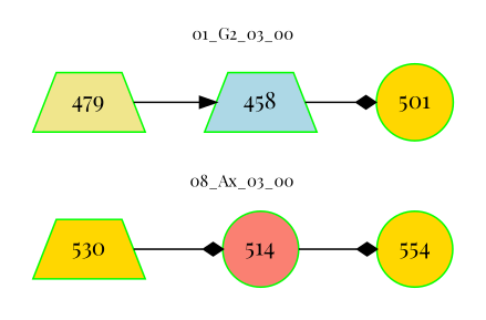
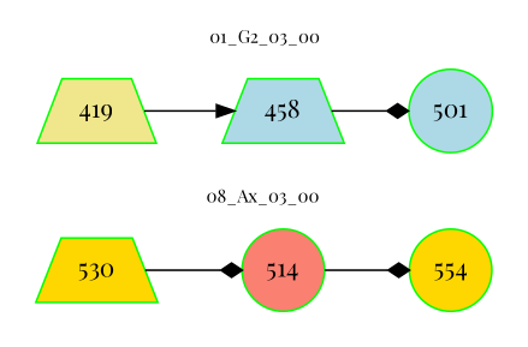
  digraph {
    fontname="Playfair Display"
    rankdir=LR
    node [color=green fillcolor=gold fontname="Playfair Display" shape=trapezium style=filled]
    edge [arrowhead=diamond color=black fontname="Playfair Display"]
    n1 [label=530]
    n2 [fillcolor=salmon label=514 shape=circle]
    n3 [label=554 shape=circle]
-   n4 [fillcolor=khaki label=479]
+   n4 [fillcolor=khaki label=419]
    n5 [fillcolor=lightblue label=458]
-   n6 [label=501 shape=circle]
+   n6 [fillcolor=lightblue label=501 shape=circle]
    subgraph cluster_1 {
      color=white
      fontsize=10
      label="08_Ax_03_00"
      n1
      n2
      n3
    }
    subgraph cluster_2 {
      color=white
      fontsize=10
      label="01_G2_03_00"
      n4
      n5
      n6
    }
    n1 -> n2
    n2 -> n3
    n4 -> n5 [arrowhead=normal]
    n5 -> n6
  }
